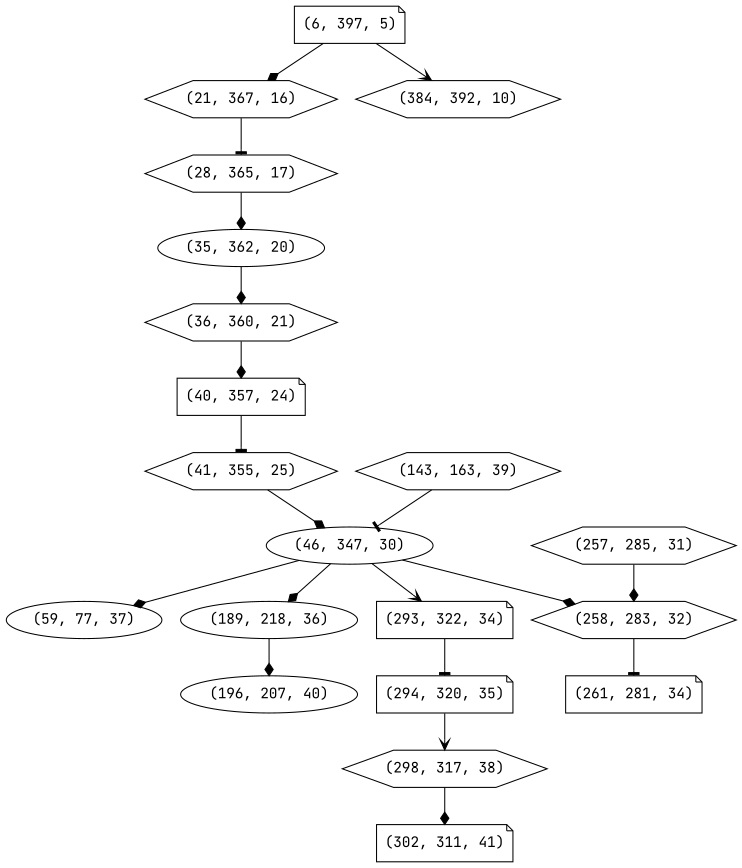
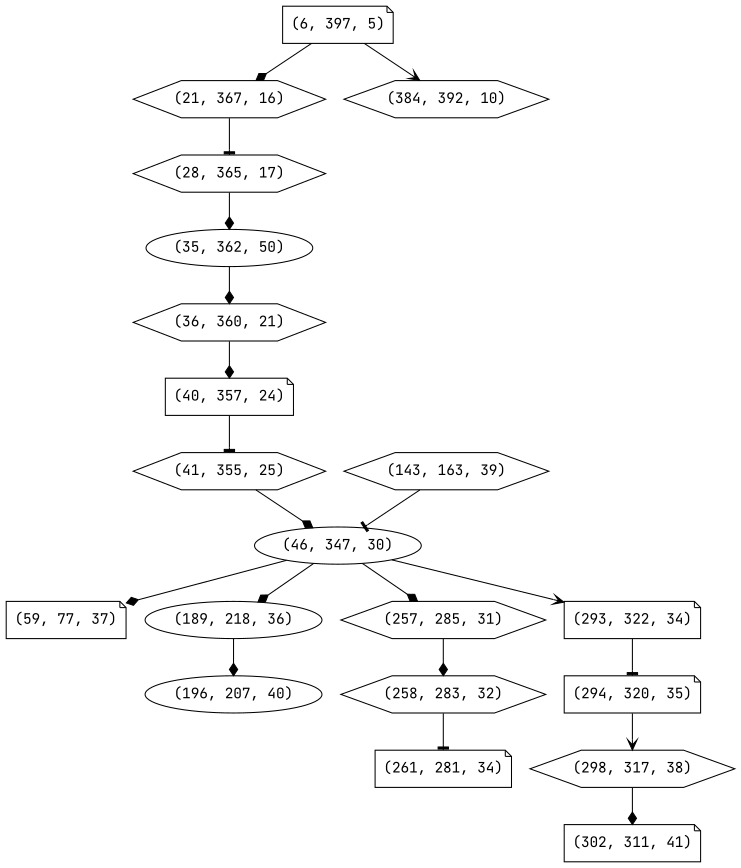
  digraph {
    fontname="JetBrains Mono"
    node [fontname="JetBrains Mono" shape=hexagon]
    edge [arrowhead=diamond fontname="JetBrains Mono"]
    "(6, 397, 5)" [shape=note]
    n2 [label="(21, 367, 16)"]
    "(384, 392, 10)"
    "(28, 365, 17)"
-   "(35, 362, 20)" [shape=ellipse]
+   "(35, 362, 20)" [shape=ellipse label="(35, 362, 50)"]
    "(36, 360, 21)"
    "(40, 357, 24)" [shape=note]
    "(41, 355, 25)"
    "(46, 347, 30)" [shape=ellipse]
-   "(59, 77, 37)" [shape=ellipse]
+   "(59, 77, 37)" [shape=note]
    "(189, 218, 36)" [shape=ellipse]
    "(257, 285, 31)"
    "(293, 322, 34)" [shape=note]
    "(143, 163, 39)"
    "(196, 207, 40)" [shape=ellipse]
    "(258, 283, 32)"
    "(294, 320, 35)" [shape=note]
    "(261, 281, 34)" [shape=note]
    "(298, 317, 38)"
    "(302, 311, 41)" [shape=note]
    "(6, 397, 5)" -> n2
    "(6, 397, 5)" -> "(384, 392, 10)" [arrowhead=vee]
    n2 -> "(28, 365, 17)" [arrowhead=tee]
    "(28, 365, 17)" -> "(35, 362, 20)"
    "(35, 362, 20)" -> "(36, 360, 21)"
    "(36, 360, 21)" -> "(40, 357, 24)"
    "(40, 357, 24)" -> "(41, 355, 25)" [arrowhead=tee]
    "(41, 355, 25)" -> "(46, 347, 30)"
    "(46, 347, 30)" -> "(59, 77, 37)"
    "(46, 347, 30)" -> "(189, 218, 36)"
-   "(46, 347, 30)" -> "(258, 283, 32)"
+   "(46, 347, 30)" -> "(257, 285, 31)"
    "(46, 347, 30)" -> "(293, 322, 34)" [arrowhead=vee]
    "(189, 218, 36)" -> "(196, 207, 40)"
    "(257, 285, 31)" -> "(258, 283, 32)"
    "(293, 322, 34)" -> "(294, 320, 35)" [arrowhead=tee]
    "(143, 163, 39)" -> "(46, 347, 30)" [arrowhead=tee]
    "(258, 283, 32)" -> "(261, 281, 34)" [arrowhead=tee]
    "(294, 320, 35)" -> "(298, 317, 38)" [arrowhead=vee]
    "(298, 317, 38)" -> "(302, 311, 41)"
  }
